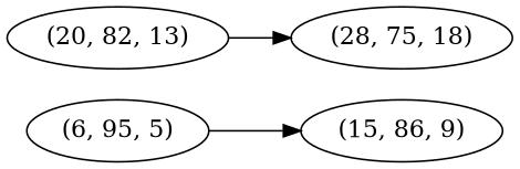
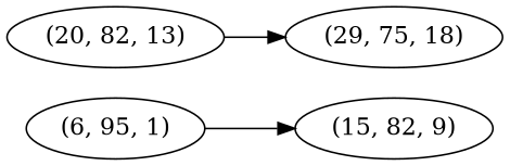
  digraph {
    rankdir=LR
-   "(6, 95, 5)"
-   "(15, 86, 9)"
+   "(6, 95, 5)" [label="(6, 95, 1)"]
+   "(15, 86, 9)" [label="(15, 82, 9)"]
    "(20, 82, 13)"
-   "(29, 75, 18)" [label="(28, 75, 18)"]
+   "(29, 75, 18)"
    "(6, 95, 5)" -> "(15, 86, 9)"
    "(20, 82, 13)" -> "(29, 75, 18)"
  }
